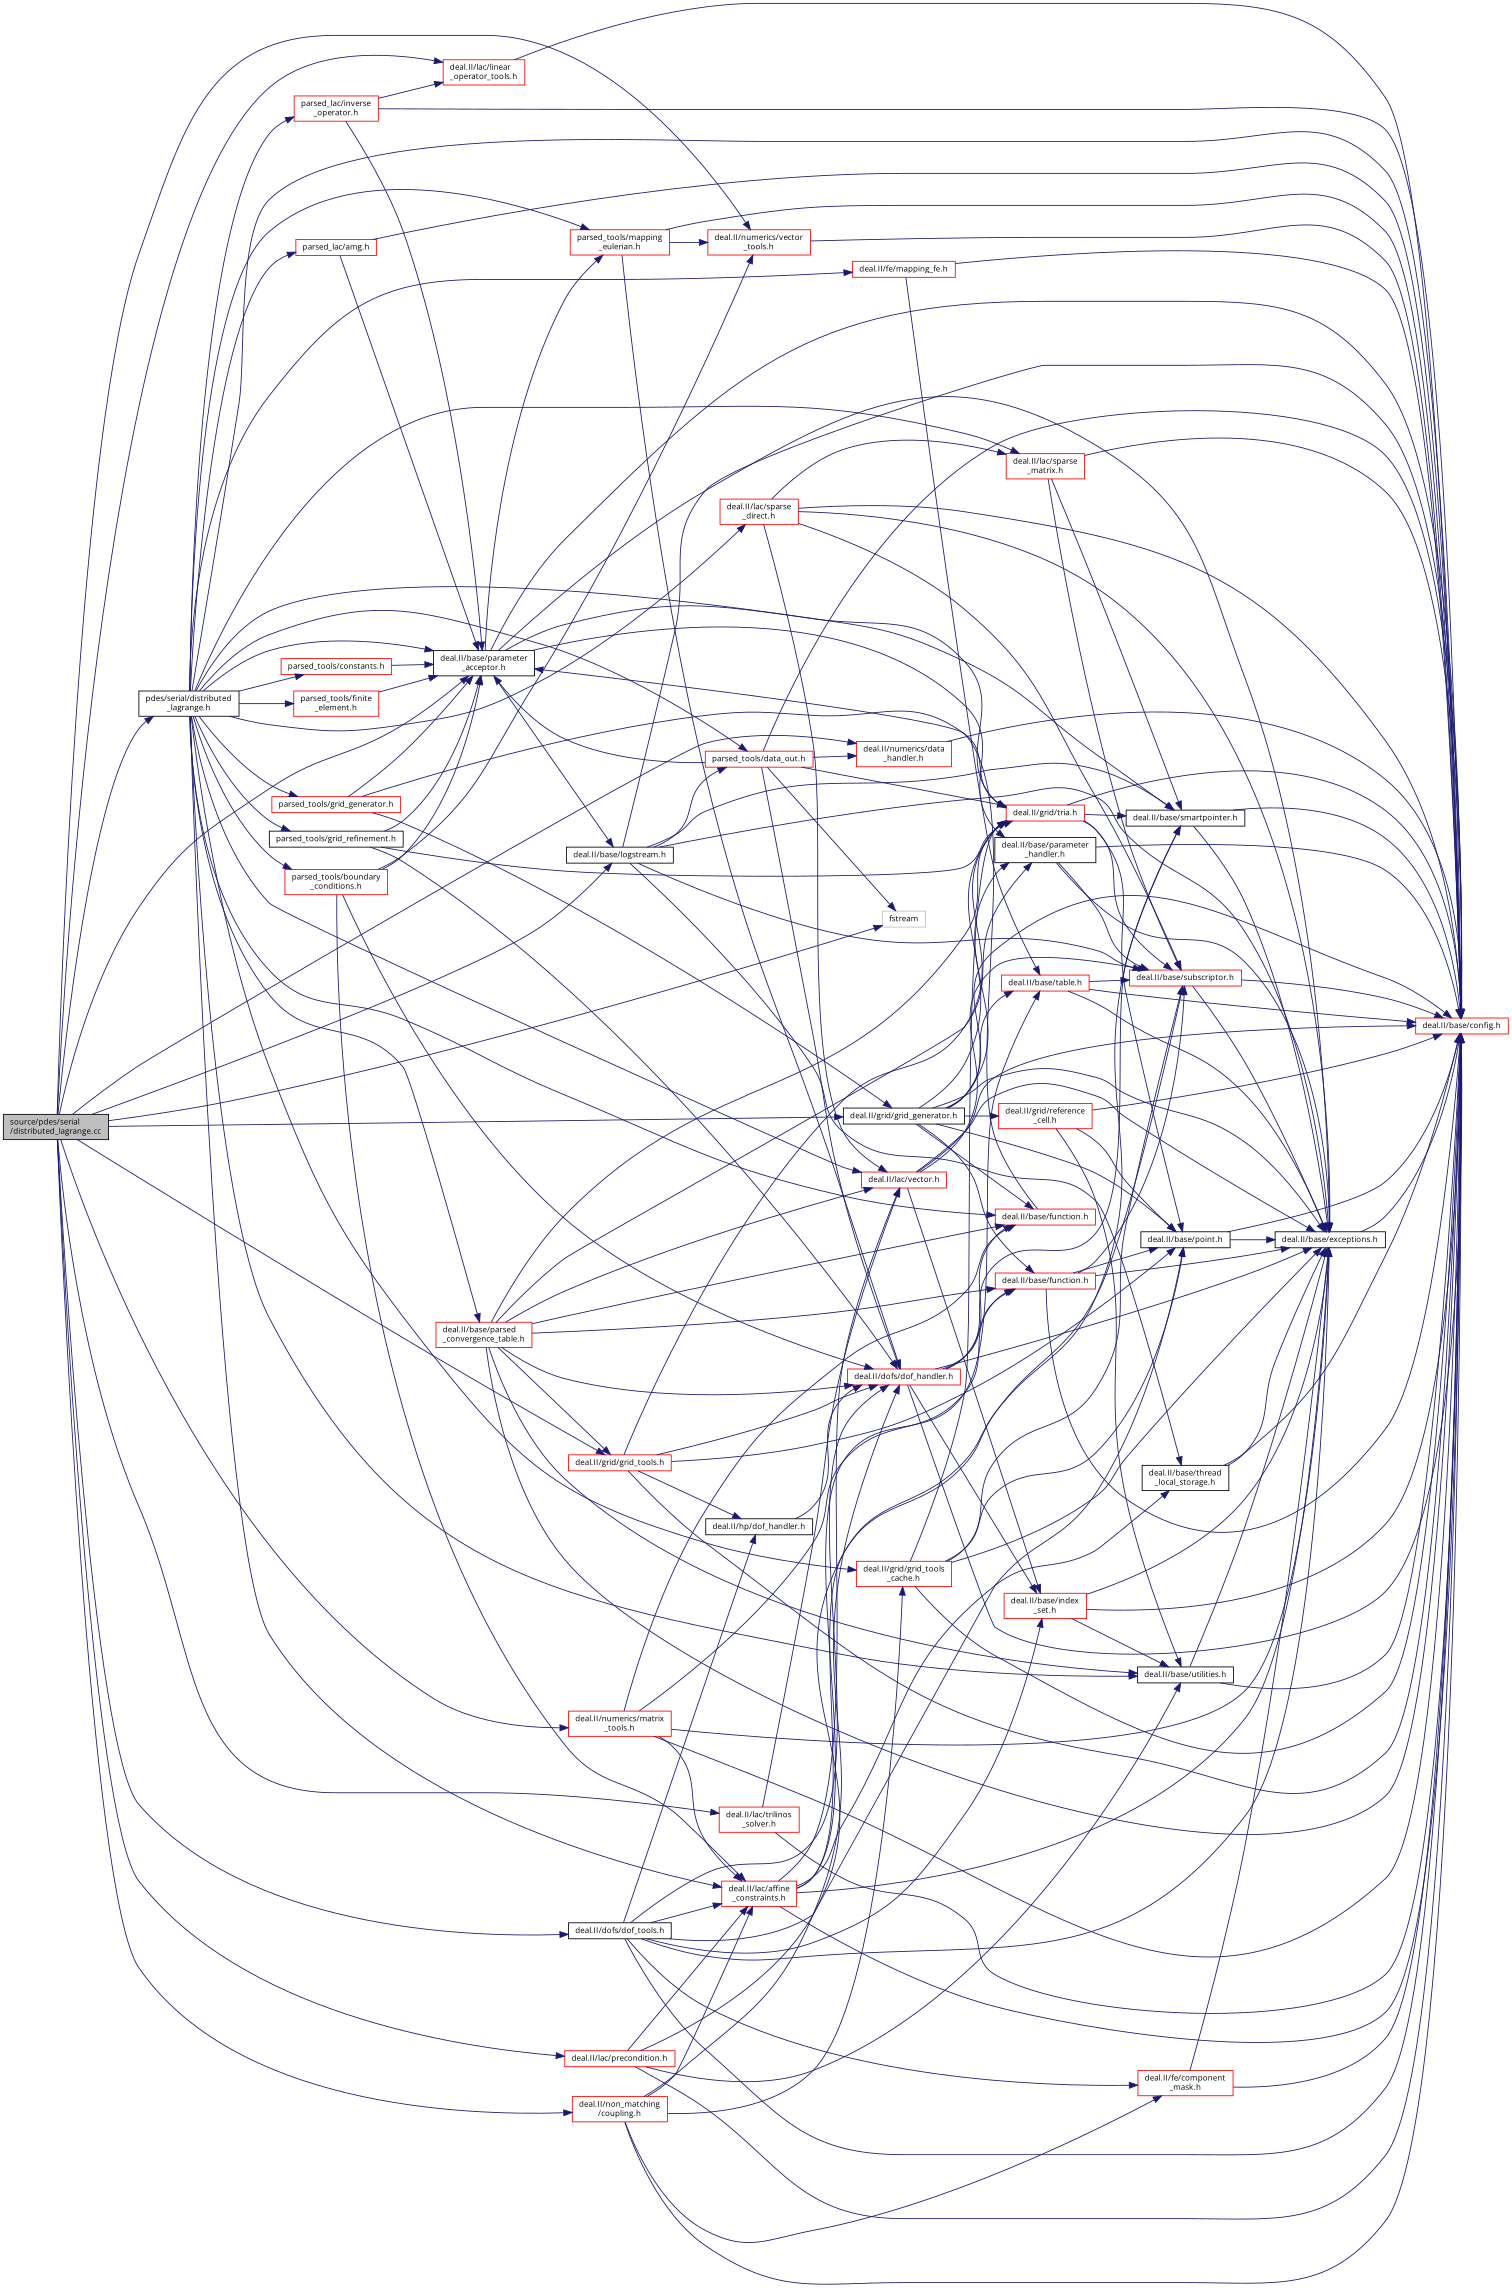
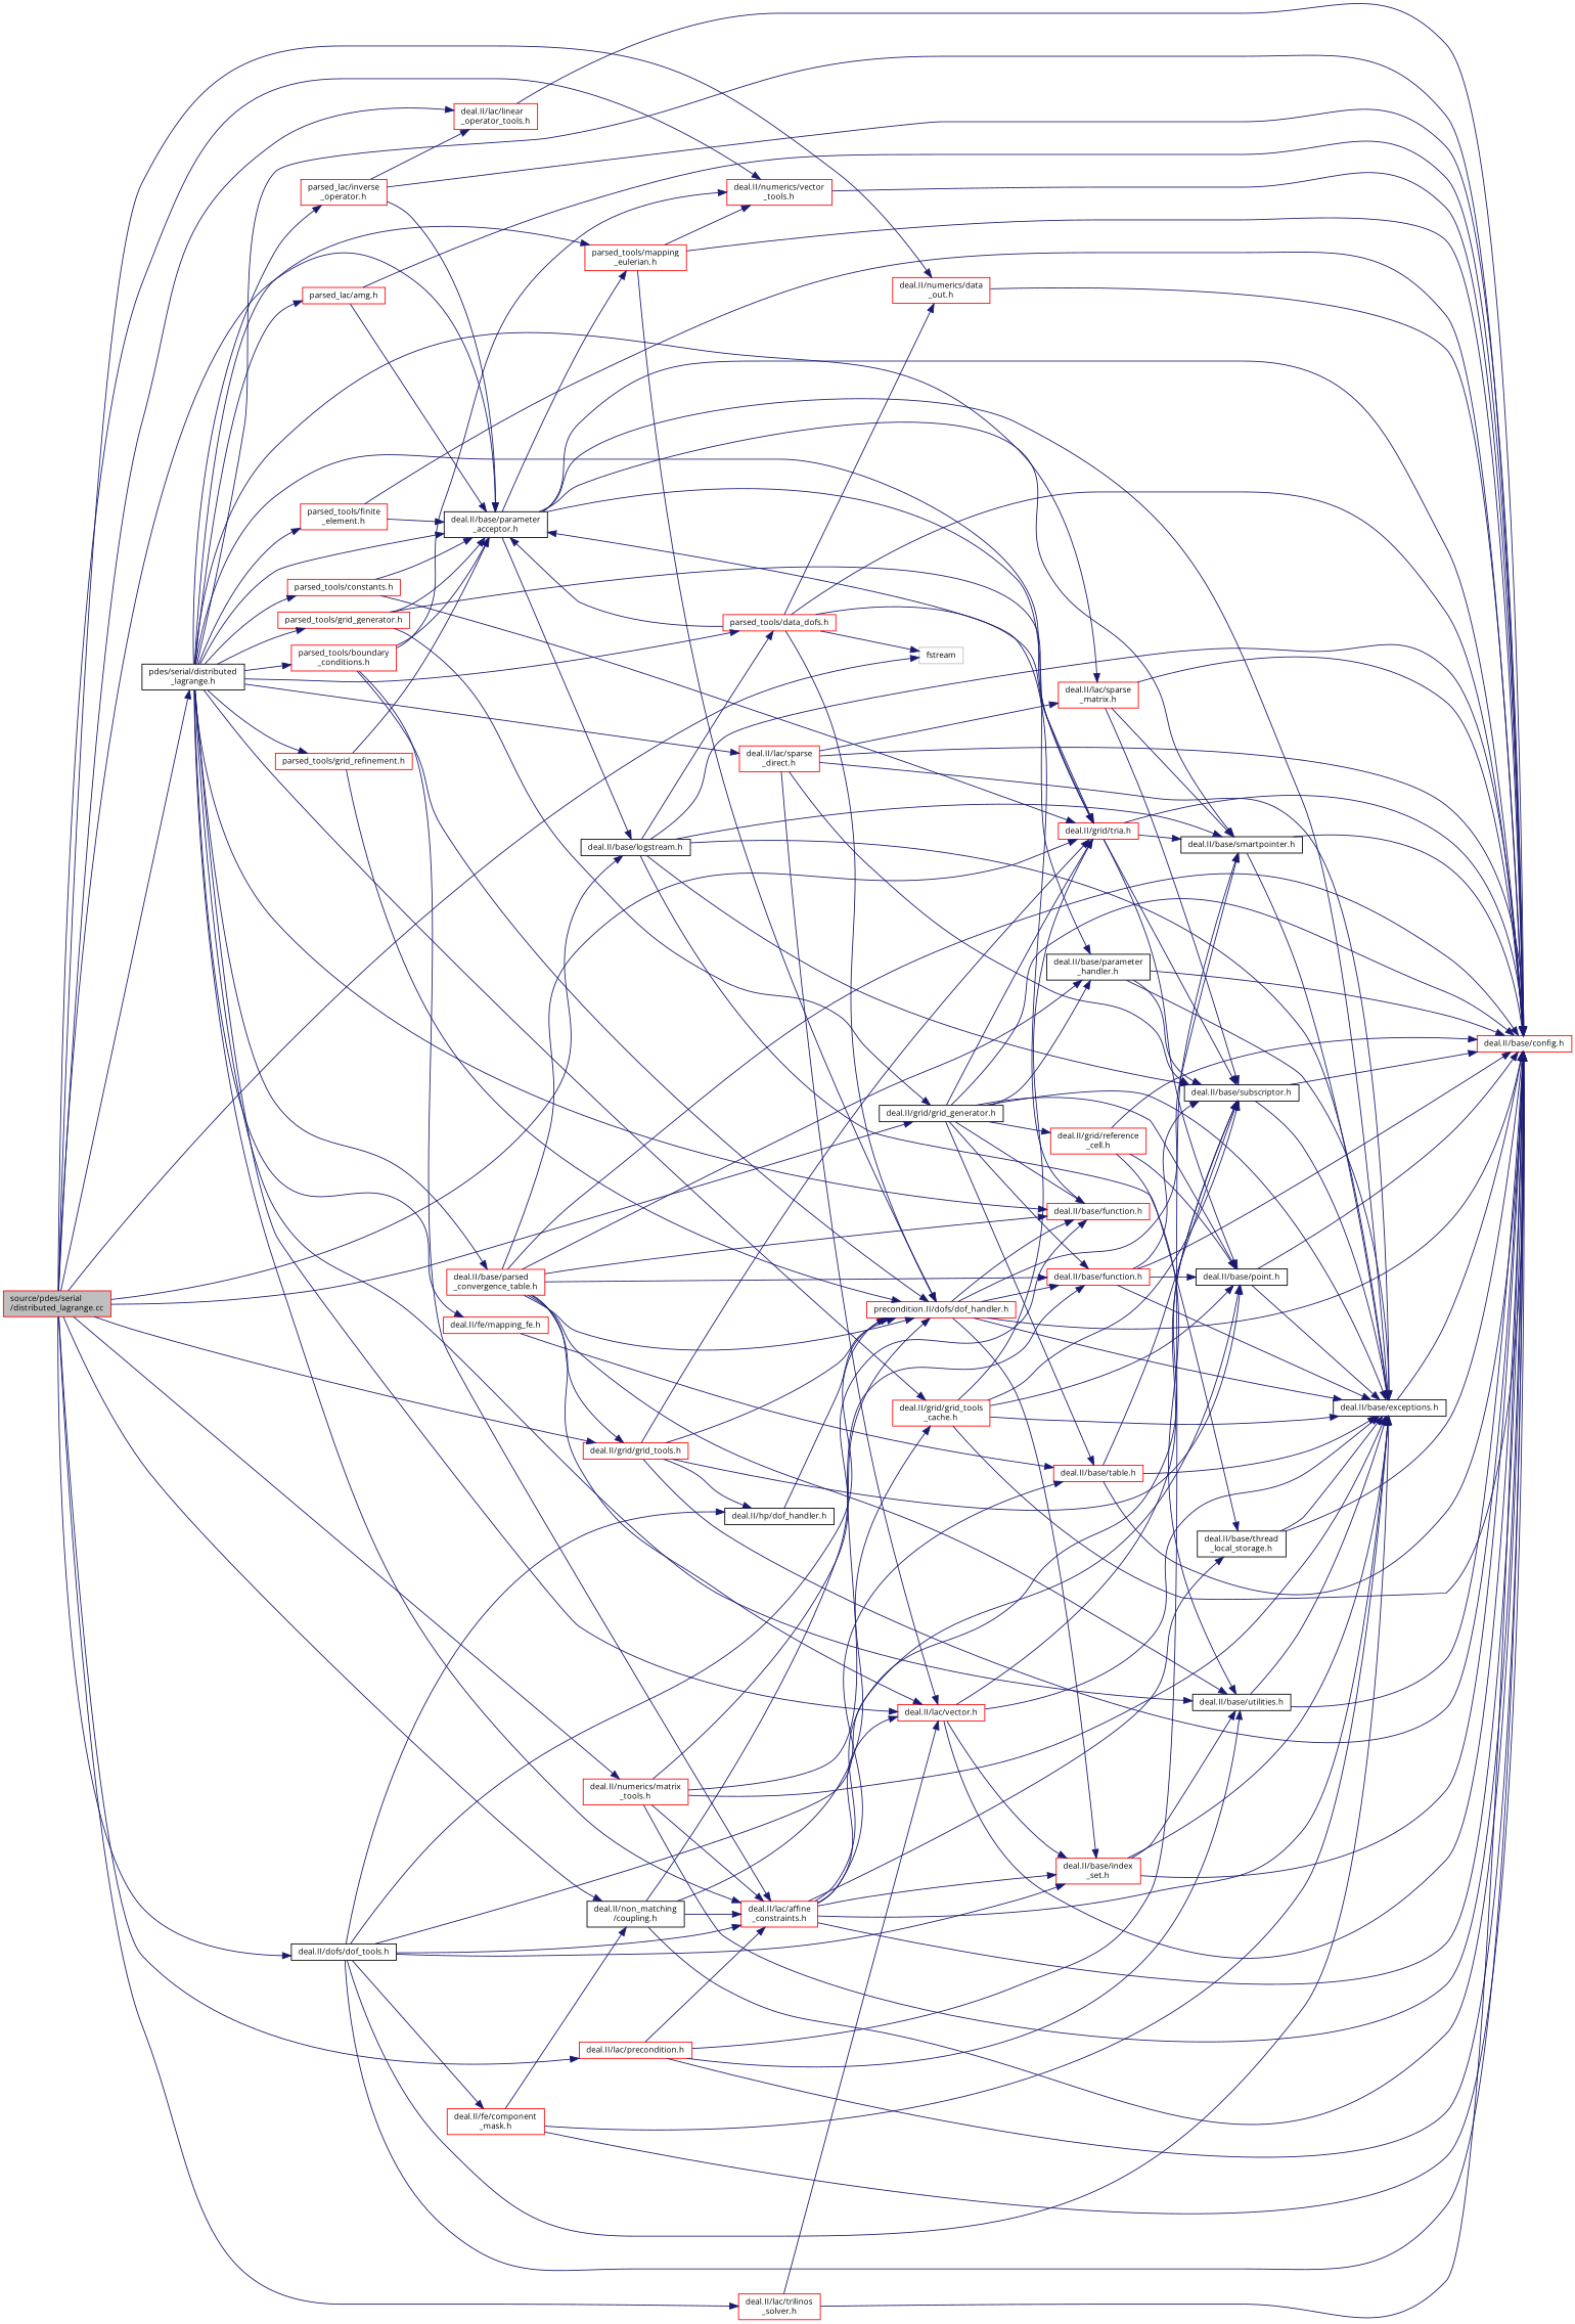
  digraph {
    fontname="Open Sans"
    rankdir=LR
    node [color=red fontname="Open Sans" fontsize=10 shape=record]
    edge [color=midnightblue fontname="Open Sans" fontsize=10 labelfontname=Helvetica labelfontsize=10 style=solid]
-   n1 [color=black fillcolor=grey75 fontcolor=black height=0.2 label="source/pdes/serial\l/distributed_lagrange.cc" style=filled width=0.4]
+   n1 [fillcolor=grey75 fontcolor=black height=0.2 label="source/pdes/serial\l/distributed_lagrange.cc" style=filled width=0.4]
    n2 [color=black height=0.2 label="pdes/serial/distributed\l_lagrange.h" width=0.4]
    n3 [color=black height=0.2 label="deal.II/base/parameter\l_acceptor.h" width=0.4]
    n4 [color=black height=0.2 label="deal.II/base/logstream.h" width=0.4]
    n5 [height=0.2 label="deal.II/grid/grid_tools.h" width=0.4]
    n6 [height=0.2 label="deal.II/lac/linear\l_operator_tools.h" width=0.4]
    n7 [height=0.2 label="deal.II/numerics/vector\l_tools.h" width=0.4]
-   n8 [height=0.2 label="deal.II/numerics/data\l_handler.h" width=0.4]
+   n8 [height=0.2 label="deal.II/numerics/data\l_out.h" width=0.4]
    n9 [color=grey75 height=0.2 label=fstream width=0.4]
    n10 [color=black height=0.2 label="deal.II/grid/grid_generator.h" width=0.4]
    n11 [color=black height=0.2 label="deal.II/dofs/dof_tools.h" width=0.4]
    n12 [height=0.2 label="deal.II/lac/precondition.h" width=0.4]
    n13 [height=0.2 label="deal.II/lac/trilinos\l_solver.h" width=0.4]
-   n14 [height=0.2 label="deal.II/non_matching\l/coupling.h" width=0.4]
+   n14 [color=black height=0.2 label="deal.II/non_matching\l/coupling.h" width=0.4]
    n15 [height=0.2 label="deal.II/numerics/matrix\l_tools.h" width=0.4]
    n16 [height=0.2 label="deal.II/base/config.h" width=0.4]
    n17 [height=0.2 label="deal.II/base/parsed\l_convergence_table.h" width=0.4]
    n18 [height=0.2 label="deal.II/base/function.h" width=0.4]
    n19 [color=black height=0.2 label="deal.II/base/utilities.h" width=0.4]
    n20 [height=0.2 label="deal.II/grid/tria.h" width=0.4]
    n21 [height=0.2 label="deal.II/lac/vector.h" width=0.4]
    n22 [height=0.2 label="deal.II/fe/mapping_fe.h" width=0.4]
    n23 [height=0.2 label="deal.II/grid/grid_tools\l_cache.h" width=0.4]
    n24 [height=0.2 label="deal.II/lac/affine\l_constraints.h" width=0.4]
    n25 [height=0.2 label="deal.II/lac/sparse\l_direct.h" width=0.4]
    n26 [height=0.2 label="deal.II/lac/sparse\l_matrix.h" width=0.4]
    n27 [height=0.2 label="parsed_lac/amg.h" width=0.4]
    n28 [height=0.2 label="parsed_lac/inverse\l_operator.h" width=0.4]
    n29 [height=0.2 label="parsed_tools/boundary\l_conditions.h" width=0.4]
    n30 [height=0.2 label="parsed_tools/constants.h" width=0.4]
-   n31 [height=0.2 label="parsed_tools/data_out.h" width=0.4]
+   n31 [height=0.2 label="parsed_tools/data_dofs.h" width=0.4]
    n32 [height=0.2 label="parsed_tools/finite\l_element.h" width=0.4]
    n33 [height=0.2 label="parsed_tools/grid_generator.h" width=0.4]
-   n34 [color=black height=0.2 label="parsed_tools/grid_refinement.h" width=0.4]
+   n34 [height=0.2 label="parsed_tools/grid_refinement.h" width=0.4]
    n35 [height=0.2 label="parsed_tools/mapping\l_eulerian.h" width=0.4]
    n36 [color=black height=0.2 label="deal.II/base/exceptions.h" width=0.4]
    n37 [color=black height=0.2 label="deal.II/base/smartpointer.h" width=0.4]
    n38 [color=black height=0.2 label="deal.II/base/parameter\l_handler.h" width=0.4]
-   n39 [height=0.2 label="deal.II/base/subscriptor.h" width=0.4]
+   n39 [color=black height=0.2 label="deal.II/base/subscriptor.h" width=0.4]
    n40 [color=black height=0.2 label="deal.II/base/thread\l_local_storage.h" width=0.4]
-   n41 [height=0.2 label="deal.II/dofs/dof_handler.h" width=0.4]
+   n41 [height=0.2 label="precondition.II/dofs/dof_handler.h" width=0.4]
    n42 [color=black height=0.2 label="deal.II/base/point.h" width=0.4]
    n43 [color=black height=0.2 label="deal.II/hp/dof_handler.h" width=0.4]
    n44 [height=0.2 label="deal.II/base/function.h" width=0.4]
    n45 [height=0.2 label="deal.II/base/table.h" width=0.4]
    n46 [height=0.2 label="deal.II/grid/reference\l_cell.h" width=0.4]
    n47 [height=0.2 label="deal.II/base/index\l_set.h" width=0.4]
    n48 [height=0.2 label="deal.II/fe/component\l_mask.h" width=0.4]
    n1 -> n2
    n1 -> n3
    n1 -> n4
    n1 -> n5
    n1 -> n6
    n1 -> n7
    n1 -> n8
    n1 -> n9
    n1 -> n10
    n1 -> n11
    n1 -> n12
    n1 -> n13
    n1 -> n14
    n1 -> n15
    n2 -> n3
    n2 -> n16
    n2 -> n17
    n2 -> n18
    n2 -> n19
    n2 -> n20
    n2 -> n21
    n2 -> n22
    n2 -> n23
    n2 -> n24
    n2 -> n25
    n2 -> n26
    n2 -> n27
    n2 -> n28
    n2 -> n29
    n2 -> n30
    n2 -> n31
    n2 -> n32
    n2 -> n33
    n2 -> n34
    n2 -> n35
    n3 -> n4
    n3 -> n16
    n3 -> n35
    n3 -> n36
    n3 -> n37
    n3 -> n38
    n4 -> n16
    n4 -> n31
    n4 -> n36
    n4 -> n37
    n4 -> n39
    n4 -> n40
    n5 -> n16
    n5 -> n20
    n5 -> n41
    n5 -> n42
    n5 -> n43
    n6 -> n16
    n7 -> n16
    n8 -> n16
    n10 -> n16
    n10 -> n18
    n10 -> n20
    n10 -> n36
    n10 -> n38
    n10 -> n42
    n10 -> n44
    n10 -> n45
    n10 -> n46
    n11 -> n16
    n11 -> n24
    n11 -> n36
    n11 -> n41
    n11 -> n42
    n11 -> n43
    n11 -> n47
    n11 -> n48
    n12 -> n16
    n12 -> n19
    n12 -> n24
    n12 -> n37
    n13 -> n16
    n13 -> n21
    n14 -> n16
    n14 -> n23
    n14 -> n24
    n14 -> n41
-   n14 -> n48
+   n48 -> n14
    n15 -> n16
    n15 -> n18
    n15 -> n24
    n15 -> n36
    n15 -> n44
    n17 -> n5
    n17 -> n16
    n17 -> n18
    n17 -> n19
    n17 -> n20
    n17 -> n21
    n17 -> n38
    n17 -> n41
    n17 -> n44
    n18 -> n3
    n19 -> n16
    n19 -> n36
    n20 -> n16
    n20 -> n37
    n20 -> n39
    n20 -> n42
    n21 -> n16
    n21 -> n36
    n21 -> n39
    n21 -> n47
-   n22 -> n16
+   n32 -> n16
    n22 -> n45
    n23 -> n16
    n23 -> n20
    n23 -> n36
    n23 -> n39
    n23 -> n42
    n24 -> n16
    n24 -> n21
    n24 -> n36
    n24 -> n39
    n24 -> n40
    n24 -> n45
+   n24 -> n47
    n25 -> n16
    n25 -> n21
    n25 -> n26
    n25 -> n36
    n25 -> n39
    n26 -> n16
    n26 -> n37
    n26 -> n39
    n27 -> n3
    n27 -> n16
    n28 -> n3
    n28 -> n6
    n28 -> n16
    n29 -> n3
    n29 -> n7
    n29 -> n24
    n29 -> n41
    n30 -> n3
    n31 -> n3
    n31 -> n8
    n31 -> n9
    n31 -> n16
    n31 -> n20
    n31 -> n41
    n32 -> n3
    n33 -> n3
    n33 -> n10
    n33 -> n20
    n34 -> n3
-   n34 -> n20
+   n30 -> n20
    n34 -> n41
    n35 -> n7
    n35 -> n16
    n35 -> n41
    n36 -> n16
    n37 -> n16
    n37 -> n36
    n38 -> n16
    n38 -> n36
    n38 -> n39
    n39 -> n16
    n39 -> n36
    n40 -> n16
    n40 -> n36
    n41 -> n16
    n41 -> n18
    n41 -> n36
    n41 -> n37
    n41 -> n44
    n41 -> n47
    n42 -> n16
    n42 -> n36
    n43 -> n41
    n44 -> n16
    n44 -> n36
    n44 -> n39
    n44 -> n42
    n45 -> n16
    n45 -> n36
    n45 -> n39
    n46 -> n16
    n46 -> n19
    n46 -> n42
    n47 -> n16
    n47 -> n19
    n47 -> n36
    n48 -> n16
    n48 -> n36
  }
